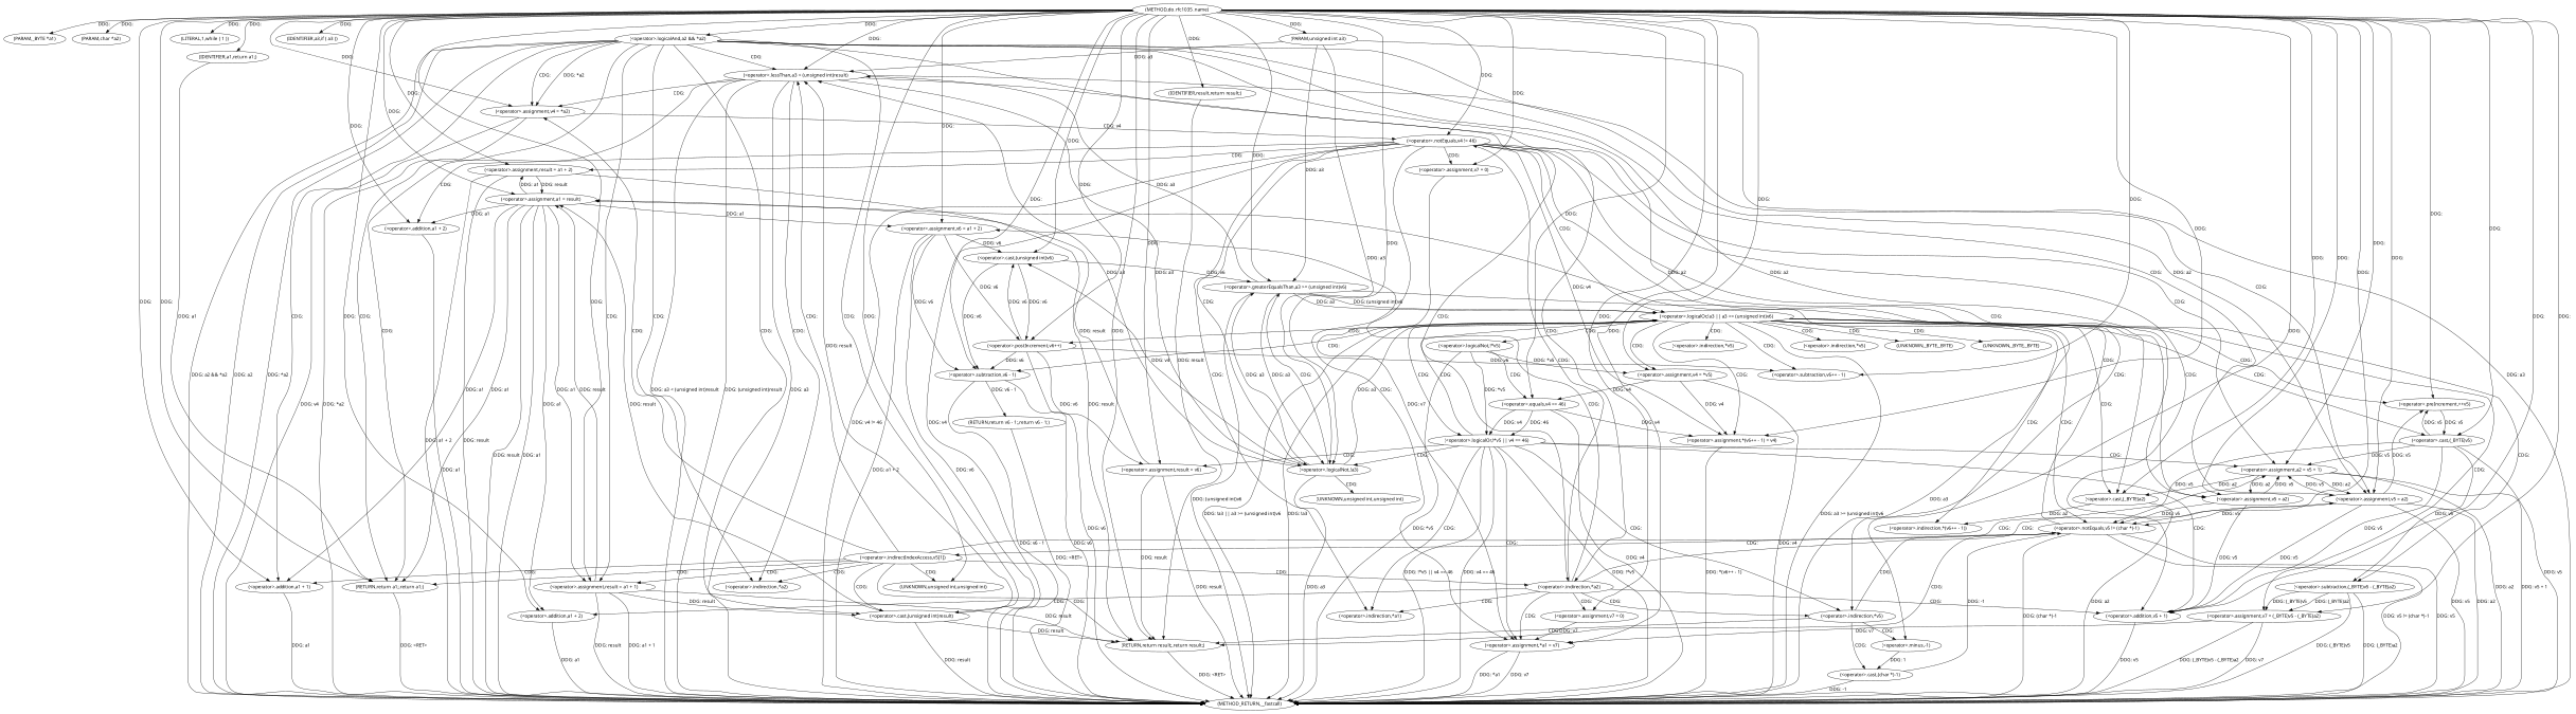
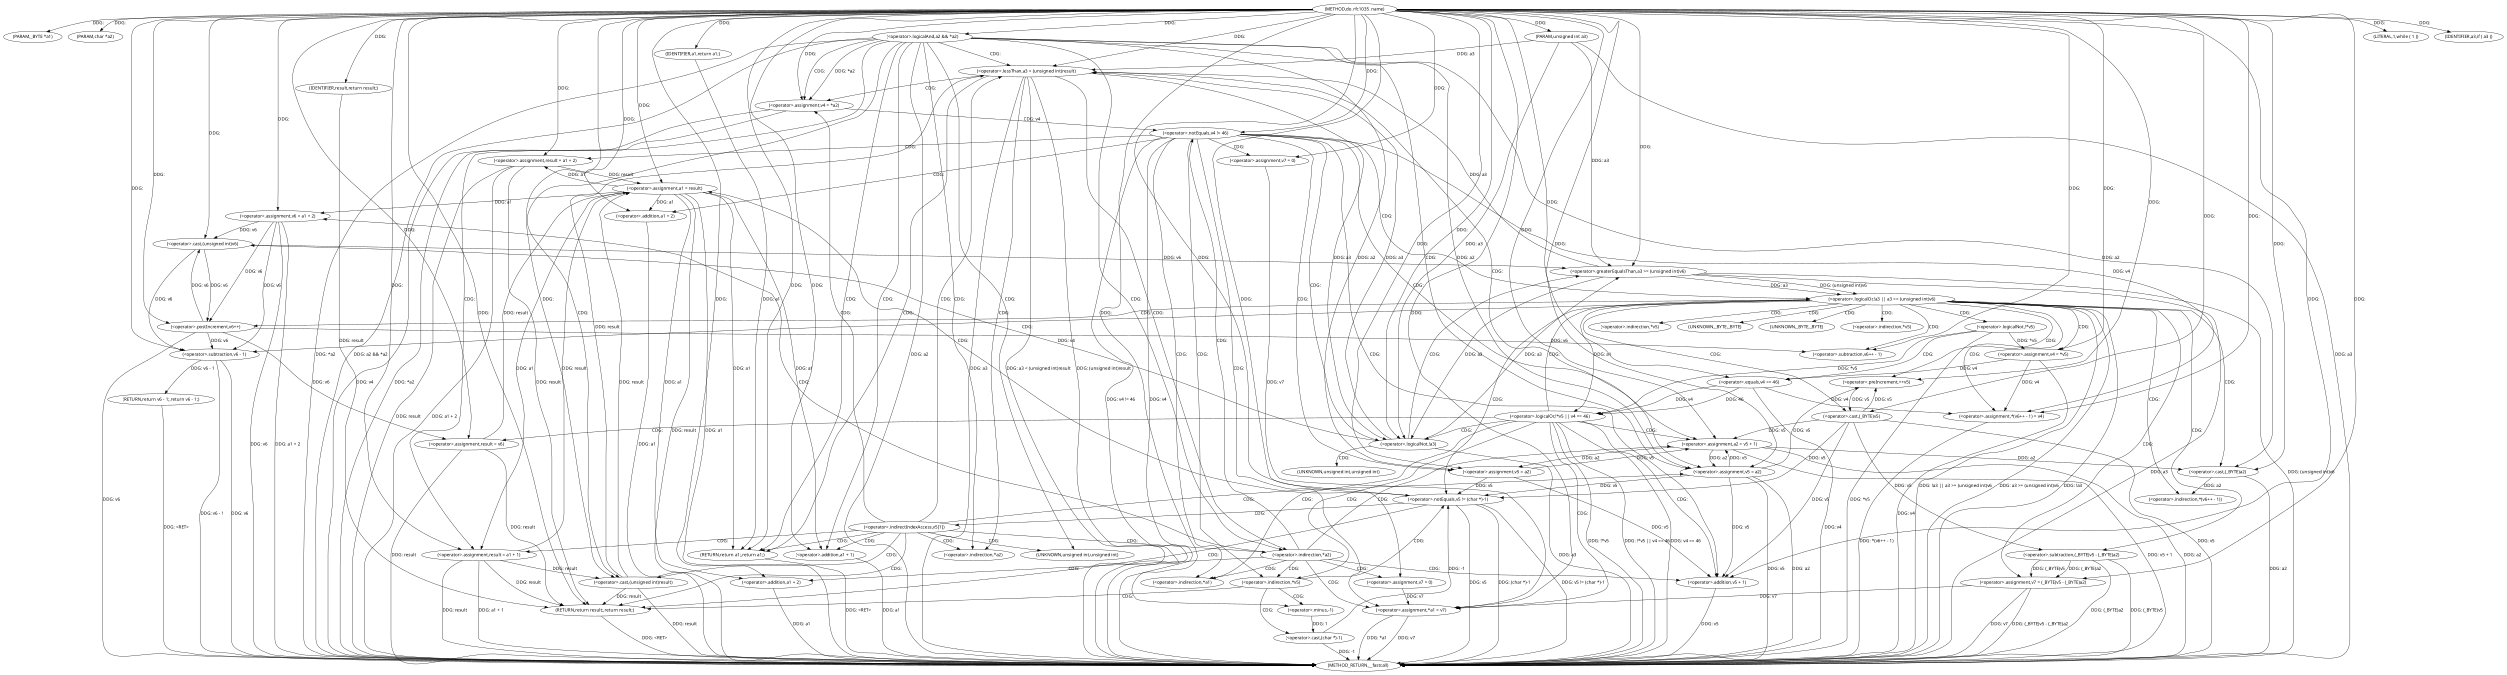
  digraph {
    fontname="Noto Sans"
    node [fontname="Noto Sans"]
    edge [fontname="Noto Sans"]
    n1 [label="(METHOD,do_rfc1035_name)"]
    n2 [label="(PARAM,_BYTE *a1)"]
    n3 [label="(PARAM,char *a2)"]
    n4 [label="(PARAM,unsigned int a3)"]
    n5 [label="(<operator>.logicalAnd,a2 && *a2)"]
    n6 [label="(LITERAL,1,while ( 1 ))"]
    n7 [label="(<operator>.assignment,result = a1 + 1)"]
    n8 [label="(<operator>.addition,a1 + 1)"]
    n9 [label="(IDENTIFIER,a3,if ( a3 ))"]
    n10 [label="(<operator>.lessThan,a3 < (unsigned int)result)"]
    n11 [label="(<operator>.cast,(unsigned int)result)"]
    n12 [label="(<operator>.assignment,v4 = *a2)"]
    n13 [label="(<operator>.assignment,v5 = a2)"]
    n14 [label="(<operator>.assignment,v6 = a1 + 2)"]
    n15 [label="(<operator>.addition,a1 + 2)"]
    n16 [label="(<operator>.notEquals,v4 != 46)"]
    n17 [label="(<operator>.assignment,result = a1 + 2)"]
    n18 [label="(<operator>.addition,a1 + 2)"]
    n19 [label="(<operator>.logicalNot,!a3)"]
    n20 [label="(<operator>.greaterEqualsThan,a3 >= (unsigned int)v6)"]
    n21 [label="(<operator>.cast,(unsigned int)v6)"]
    n22 [label="(<operator>.preIncrement,++v5)"]
    n23 [label="(<operator>.assignment,*(v6++ - 1) = v4)"]
    n24 [label="(<operator>.subtraction,v6++ - 1)"]
    n25 [label="(<operator>.postIncrement,v6++)"]
    n26 [label="(<operator>.assignment,v4 = *v5)"]
    n27 [label="(<operator>.assignment,v7 = (_BYTE)v5 - (_BYTE)a2)"]
    n28 [label="(<operator>.cast,(_BYTE)v5)"]
    n29 [label="(<operator>.cast,(_BYTE)a2)"]
    n30 [label="(<operator>.equals,v4 == 46)"]
    n31 [label="(<operator>.assignment,result = v6)"]
    n32 [label="(<operator>.subtraction,v6 - 1)"]
    n33 [label="(<operator>.assignment,v7 = 0)"]
    n34 [label="(<operator>.assignment,v5 = a2)"]
    n35 [label="(<operator>.assignment,v7 = 0)"]
    n36 [label="(<operator>.assignment,*a1 = v7)"]
    n37 [label="(<operator>.assignment,a2 = v5 + 1)"]
    n38 [label="(<operator>.addition,v5 + 1)"]
    n39 [label="(<operator>.notEquals,v5 != (char *)-1)"]
    n40 [label="(<operator>.minus,-1)"]
    n41 [label="(<operator>.assignment,a1 = result)"]
    n42 [label="(RETURN,return result;,return result;)"]
    n43 [label="(IDENTIFIER,result,return result;)"]
    n44 [label="(RETURN,return a1;,return a1;)"]
    n45 [label="(IDENTIFIER,a1,return a1;)"]
    n46 [label="(METHOD_RETURN,__fastcall)"]
    n47 [label="(UNKNOWN,unsigned int,unsigned int)"]
    n48 [label="(<operator>.indirection,*a2)"]
    n49 [label="(<operator>.indirection,*a2)"]
    n50 [label="(<operator>.logicalOr,!a3 || a3 >= (unsigned int)v6)"]
    n51 [label="(<operator>.indirection,*a1)"]
    n52 [label="(<operator>.indirection,*v5)"]
    n53 [label="(UNKNOWN,unsigned int,unsigned int)"]
    n54 [label="(<operator>.subtraction,(_BYTE)v5 - (_BYTE)a2)"]
    n55 [label="(<operator>.indirection,*(v6++ - 1))"]
    n56 [label="(<operator>.logicalOr,!*v5 || v4 == 46)"]
    n57 [label="(RETURN,return v6 - 1;,return v6 - 1;)"]
    n58 [label="(<operator>.indirectIndexAccess,v5[1])"]
    n59 [label="(<operator>.cast,(char *)-1)"]
    n60 [label="(<operator>.logicalNot,!*v5)"]
    n61 [label="(<operator>.indirection,*v5)"]
    n62 [label="(UNKNOWN,_BYTE,_BYTE)"]
    n63 [label="(UNKNOWN,_BYTE,_BYTE)"]
    n64 [label="(<operator>.indirection,*v5)"]
    n1 -> n2 [label="DDG: "]
    n1 -> n3 [label="DDG: "]
    n1 -> n4 [label="DDG: "]
    n1 -> n5 [label="DDG: "]
    n1 -> n6 [label="DDG: "]
    n1 -> n7 [label="DDG: "]
    n1 -> n8 [label="DDG: "]
    n1 -> n9 [label="DDG: "]
    n1 -> n10 [label="DDG: "]
    n1 -> n11 [label="DDG: "]
    n1 -> n12 [label="DDG: "]
    n1 -> n13 [label="DDG: "]
    n1 -> n14 [label="DDG: "]
    n1 -> n15 [label="DDG: "]
    n1 -> n16 [label="DDG: "]
    n1 -> n17 [label="DDG: "]
    n1 -> n18 [label="DDG: "]
    n1 -> n19 [label="DDG: "]
    n1 -> n20 [label="DDG: "]
    n1 -> n21 [label="DDG: "]
    n1 -> n22 [label="DDG: "]
    n1 -> n23 [label="DDG: "]
    n1 -> n24 [label="DDG: "]
    n1 -> n25 [label="DDG: "]
    n1 -> n26 [label="DDG: "]
    n1 -> n27 [label="DDG: "]
    n1 -> n28 [label="DDG: "]
    n1 -> n29 [label="DDG: "]
    n1 -> n30 [label="DDG: "]
    n1 -> n31 [label="DDG: "]
    n1 -> n32 [label="DDG: "]
    n1 -> n33 [label="DDG: "]
    n1 -> n34 [label="DDG: "]
    n1 -> n35 [label="DDG: "]
    n1 -> n36 [label="DDG: "]
    n1 -> n37 [label="DDG: "]
    n1 -> n38 [label="DDG: "]
    n1 -> n39 [label="DDG: "]
    n1 -> n40 [label="DDG: "]
    n1 -> n41 [label="DDG: "]
    n1 -> n42 [label="DDG: "]
    n1 -> n43 [label="DDG: "]
    n1 -> n44 [label="DDG: "]
    n1 -> n45 [label="DDG: "]
    n4 -> n10 [label="DDG: a3"]
    n4 -> n19 [label="DDG: a3"]
    n4 -> n20 [label="DDG: a3"]
    n4 -> n46 [label="DDG: a3"]
    n5 -> n7 [label="CDG: "]
    n5 -> n8 [label="CDG: "]
    n5 -> n10 [label="CDG: "]
    n5 -> n11 [label="CDG: "]
    n5 -> n12 [label="DDG: *a2"]
    n5 -> n12 [label="CDG: "]
    n5 -> n13 [label="DDG: a2"]
    n5 -> n13 [label="CDG: "]
    n5 -> n29 [label="DDG: a2"]
    n5 -> n34 [label="DDG: a2"]
    n5 -> n44 [label="CDG: "]
    n5 -> n46 [label="DDG: a2 && *a2"]
    n5 -> n46 [label="DDG: a2"]
    n5 -> n46 [label="DDG: *a2"]
    n5 -> n47 [label="CDG: "]
    n5 -> n48 [label="CDG: "]
    n5 -> n49 [label="CDG: "]
    n7 -> n11 [label="DDG: result"]
    n7 -> n41 [label="DDG: result"]
    n7 -> n42 [label="DDG: result"]
    n7 -> n46 [label="DDG: a1 + 1"]
    n7 -> n46 [label="DDG: result"]
    n8 -> n46 [label="DDG: a1"]
    n10 -> n12 [label="CDG: "]
    n10 -> n13 [label="CDG: "]
    n10 -> n19 [label="DDG: a3"]
    n10 -> n44 [label="CDG: "]
    n10 -> n46 [label="DDG: a3 < (unsigned int)result"]
    n10 -> n46 [label="DDG: (unsigned int)result"]
    n10 -> n46 [label="DDG: a3"]
    n10 -> n48 [label="CDG: "]
    n10 -> n49 [label="CDG: "]
    n11 -> n10 [label="DDG: result"]
    n11 -> n41 [label="DDG: result"]
    n11 -> n42 [label="DDG: result"]
    n11 -> n46 [label="DDG: result"]
    n12 -> n16 [label="CDG: v4"]
    n12 -> n46 [label="DDG: *a2"]
    n12 -> n46 [label="DDG: v4"]
    n13 -> n22 [label="DDG: v5"]
    n13 -> n37 [label="DDG: v5"]
    n13 -> n38 [label="DDG: v5"]
    n13 -> n39 [label="DDG: v5"]
    n13 -> n46 [label="DDG: v5"]
    n13 -> n46 [label="DDG: a2"]
    n14 -> n21 [label="DDG: v6"]
    n14 -> n25 [label="DDG: v6"]
    n14 -> n32 [label="DDG: v6"]
    n14 -> n46 [label="DDG: v6"]
    n14 -> n46 [label="DDG: a1 + 2"]
    n15 -> n46 [label="DDG: a1"]
    n16 -> n17 [label="CDG: "]
    n16 -> n18 [label="CDG: "]
    n16 -> n19 [label="CDG: "]
    n16 -> n23 [label="DDG: v4"]
    n16 -> n33 [label="CDG: "]
    n16 -> n34 [label="CDG: "]
    n16 -> n36 [label="CDG: "]
    n16 -> n37 [label="CDG: "]
    n16 -> n38 [label="CDG: "]
    n16 -> n46 [label="DDG: v4 != 46"]
    n16 -> n46 [label="DDG: v4"]
    n16 -> n50 [label="CDG: "]
    n16 -> n51 [label="CDG: "]
    n16 -> n52 [label="CDG: "]
    n17 -> n41 [label="DDG: result"]
    n17 -> n42 [label="DDG: result"]
    n17 -> n46 [label="DDG: a1 + 2"]
    n17 -> n46 [label="DDG: result"]
    n18 -> n46 [label="DDG: a1"]
    n19 -> n10 [label="DDG: a3"]
    n19 -> n20 [label="DDG: a3"]
    n19 -> n20 [label="CDG: "]
    n19 -> n21 [label="DDG: v4"]
    n19 -> n46 [label="DDG: a3"]
-   n19 -> n50 [label="DDG: a3"]
    n19 -> n53 [label="CDG: "]
    n20 -> n10 [label="DDG: a3"]
    n20 -> n19 [label="DDG: a3"]
    n20 -> n46 [label="DDG: a3"]
    n20 -> n46 [label="DDG: (unsigned int)v6"]
    n20 -> n50 [label="DDG: a3"]
    n20 -> n50 [label="DDG: (unsigned int)v6"]
    n21 -> n20 [label="DDG: v6"]
    n21 -> n25 [label="DDG: v6"]
    n21 -> n32 [label="DDG: v6"]
    n22 -> n28 [label="DDG: v5"]
    n23 -> n46 [label="DDG: *(v6++ - 1)"]
    n25 -> n21 [label="DDG: v6"]
    n25 -> n24 [label="DDG: v6"]
    n25 -> n31 [label="DDG: v6"]
    n25 -> n32 [label="DDG: v6"]
    n25 -> n46 [label="DDG: v6"]
    n26 -> n23 [label="DDG: v4"]
    n26 -> n30 [label="DDG: v4"]
    n26 -> n46 [label="DDG: v4"]
    n27 -> n36 [label="DDG: v7"]
    n27 -> n46 [label="DDG: (_BYTE)v5 - (_BYTE)a2"]
    n27 -> n46 [label="DDG: v7"]
    n28 -> n22 [label="DDG: v5"]
    n28 -> n37 [label="DDG: v5"]
    n28 -> n38 [label="DDG: v5"]
    n28 -> n39 [label="DDG: v5"]
    n28 -> n46 [label="DDG: v5"]
    n28 -> n54 [label="DDG: v5"]
    n29 -> n46 [label="DDG: a2"]
    n29 -> n55 [label="DDG: a2"]
    n30 -> n23 [label="DDG: v4"]
    n30 -> n46 [label="DDG: v4"]
    n30 -> n56 [label="DDG: v4"]
    n30 -> n56 [label="DDG: 46"]
    n31 -> n41 [label="DDG: result"]
    n31 -> n42 [label="DDG: result"]
    n31 -> n46 [label="DDG: result"]
    n32 -> n46 [label="DDG: v6"]
    n32 -> n46 [label="DDG: v6 - 1"]
    n32 -> n57 [label="DDG: v6 - 1"]
    n33 -> n36 [label="DDG: v7"]
    n34 -> n37 [label="DDG: v5"]
    n34 -> n38 [label="DDG: v5"]
    n34 -> n39 [label="DDG: v5"]
    n35 -> n36 [label="DDG: v7"]
    n36 -> n46 [label="DDG: v7"]
    n36 -> n46 [label="DDG: *a1"]
    n37 -> n13 [label="DDG: a2"]
    n37 -> n29 [label="DDG: a2"]
    n37 -> n34 [label="DDG: a2"]
    n37 -> n46 [label="DDG: a2"]
    n37 -> n46 [label="DDG: v5 + 1"]
    n38 -> n46 [label="DDG: v5"]
    n39 -> n41 [label="CDG: "]
    n39 -> n42 [label="CDG: "]
    n39 -> n46 [label="DDG: v5"]
    n39 -> n46 [label="DDG: (char *)-1"]
    n39 -> n46 [label="DDG: v5 != (char *)-1"]
    n39 -> n58 [label="CDG: "]
    n40 -> n59 [label="DDG: 1"]
    n41 -> n7 [label="DDG: a1"]
    n41 -> n8 [label="DDG: a1"]
    n41 -> n14 [label="DDG: a1"]
    n41 -> n15 [label="DDG: a1"]
    n41 -> n17 [label="DDG: a1"]
    n41 -> n18 [label="DDG: a1"]
    n41 -> n44 [label="DDG: a1"]
    n41 -> n46 [label="DDG: result"]
    n41 -> n46 [label="DDG: a1"]
    n42 -> n46 [label="DDG: <RET>"]
    n43 -> n42 [label="DDG: result"]
    n44 -> n46 [label="DDG: <RET>"]
    n45 -> n44 [label="DDG: a1"]
    n49 -> n14 [label="CDG: "]
    n49 -> n15 [label="CDG: "]
    n49 -> n16 [label="CDG: "]
    n49 -> n35 [label="CDG: "]
    n49 -> n36 [label="CDG: "]
    n49 -> n37 [label="CDG: "]
    n49 -> n38 [label="CDG: "]
    n49 -> n51 [label="CDG: "]
    n49 -> n52 [label="CDG: "]
    n50 -> n22 [label="CDG: "]
    n50 -> n23 [label="CDG: "]
    n50 -> n24 [label="CDG: "]
    n50 -> n25 [label="CDG: "]
    n50 -> n26 [label="CDG: "]
    n50 -> n27 [label="CDG: "]
    n50 -> n28 [label="CDG: "]
    n50 -> n29 [label="CDG: "]
    n50 -> n32 [label="CDG: "]
    n50 -> n39 [label="CDG: "]
    n50 -> n46 [label="DDG: !a3 || a3 >= (unsigned int)v6"]
    n50 -> n46 [label="DDG: a3 >= (unsigned int)v6"]
    n50 -> n46 [label="DDG: !a3"]
    n50 -> n54 [label="CDG: "]
    n50 -> n55 [label="CDG: "]
-   n50 -> n56 [label="CDG: "]
+   n50 -> n56 [label="DDG: a1"]
    n50 -> n60 [label="CDG: "]
    n50 -> n61 [label="CDG: "]
    n50 -> n62 [label="CDG: "]
    n50 -> n63 [label="CDG: "]
    n50 -> n64 [label="CDG: "]
    n52 -> n39 [label="CDG: "]
    n52 -> n40 [label="CDG: "]
    n52 -> n42 [label="CDG: "]
    n52 -> n59 [label="CDG: "]
    n54 -> n27 [label="DDG: (_BYTE)v5"]
    n54 -> n27 [label="DDG: (_BYTE)a2"]
    n54 -> n46 [label="DDG: (_BYTE)a2"]
    n54 -> n46 [label="DDG: (_BYTE)v5"]
    n56 -> n19 [label="CDG: "]
    n56 -> n31 [label="CDG: "]
    n56 -> n36 [label="CDG: "]
    n56 -> n37 [label="CDG: "]
    n56 -> n38 [label="CDG: "]
    n56 -> n46 [label="DDG: !*v5"]
    n56 -> n46 [label="DDG: !*v5 || v4 == 46"]
    n56 -> n46 [label="DDG: v4 == 46"]
    n56 -> n50 [label="CDG: "]
    n56 -> n51 [label="CDG: "]
    n56 -> n52 [label="CDG: "]
    n57 -> n46 [label="DDG: <RET>"]
    n58 -> n7 [label="CDG: "]
    n58 -> n8 [label="CDG: "]
    n58 -> n10 [label="CDG: "]
    n58 -> n11 [label="CDG: "]
    n58 -> n12 [label="CDG: "]
    n58 -> n13 [label="CDG: "]
    n58 -> n42 [label="CDG: "]
    n58 -> n44 [label="CDG: "]
    n58 -> n47 [label="CDG: "]
    n58 -> n48 [label="CDG: "]
    n58 -> n49 [label="CDG: "]
    n59 -> n39 [label="DDG: -1"]
    n59 -> n46 [label="DDG: -1"]
    n60 -> n26 [label="DDG: *v5"]
    n60 -> n30 [label="CDG: "]
    n60 -> n46 [label="DDG: *v5"]
    n60 -> n56 [label="DDG: *v5"]
  }
